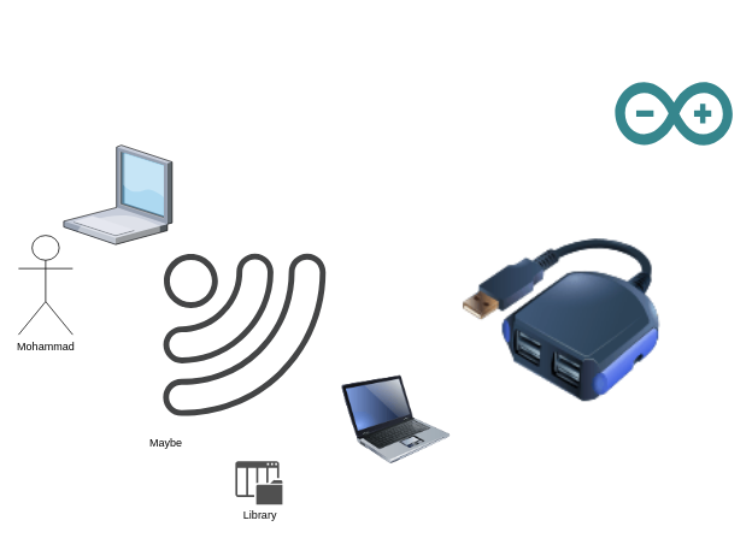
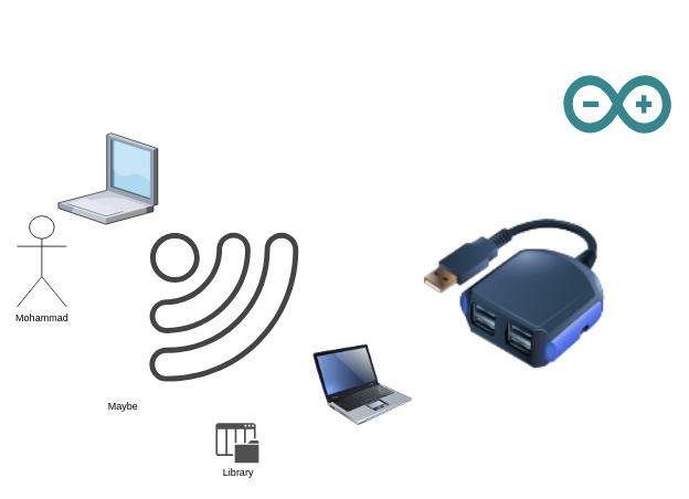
  <mxCell id="0" />
  <mxCell id="1" parent="0" />
  <mxCell id="2" value="" style="shape=image;html=1;verticalAlign=top;verticalLabelPosition=bottom;labelBackgroundColor=#ffffff;imageAspect=0;aspect=fixed;image=https://cdn2.iconfinder.com/data/icons/electronic-13/480/3-electronic-arduino-chipset-icon-2-128.png" vertex="1" parent="1"><mxGeometry x="680" y="160" width="130" height="130" as="geometry" /></mxCell>
  <mxCell id="3" value="" style="dashed=0;outlineConnect=0;html=1;align=center;labelPosition=center;verticalLabelPosition=bottom;verticalAlign=top;shape=mxgraph.weblogos.arduino;fillColor=#36868D;strokeColor=none" vertex="1" parent="1"><mxGeometry x="680" y="90" width="130" height="70" as="geometry" /></mxCell>
  <mxCell id="4" value="" style="shape=image;html=1;verticalAlign=top;verticalLabelPosition=bottom;labelBackgroundColor=#ffffff;imageAspect=0;aspect=fixed;image=https://cdn0.iconfinder.com/data/icons/logos-21/40/DELL-128.png" vertex="1" parent="1"><mxGeometry x="370" y="290" width="128" height="128" as="geometry" /></mxCell>
  <mxCell id="5" value="" style="image;html=1;image=img/lib/clip_art/computers/Laptop_128x128.png" vertex="1" parent="1"><mxGeometry x="378" y="409" width="120" height="110" as="geometry" /></mxCell>
  <mxCell id="6" value="" style="verticalLabelPosition=bottom;aspect=fixed;html=1;verticalAlign=top;strokeColor=none;align=center;outlineConnect=0;shape=mxgraph.citrix.laptop_1;" vertex="1" parent="1"><mxGeometry x="70" y="160" width="120" height="110" as="geometry" /></mxCell>
  <mxCell id="7" value="" style="shape=image;html=1;verticalAlign=top;verticalLabelPosition=bottom;labelBackgroundColor=#ffffff;imageAspect=0;aspect=fixed;image=https://cdn0.iconfinder.com/data/icons/logos-21/40/Huawei-128.png" vertex="1" parent="1"><mxGeometry x="80" y="20" width="128" height="128" as="geometry" /></mxCell>
  <mxCell id="8" value="" style="pointerEvents=1;shadow=0;dashed=0;html=1;strokeColor=none;fillColor=#434445;aspect=fixed;labelPosition=center;verticalLabelPosition=bottom;verticalAlign=top;align=center;outlineConnect=0;shape=mxgraph.vvd.wi_fi;direction=south;" vertex="1" parent="1"><mxGeometry x="180" y="280" width="180" height="180" as="geometry" /></mxCell>
  <mxCell id="9" value="" style="image;html=1;image=img/lib/clip_art/computers/USB_Hub_128x128.png;direction=east;flipV=0;flipH=1;" vertex="1" parent="1"><mxGeometry x="510" y="264" width="220" height="180" as="geometry" /></mxCell>
  <mxCell id="10" value="Mohammad" style="shape=umlActor;verticalLabelPosition=bottom;verticalAlign=top;html=1;outlineConnect=0;" vertex="1" parent="1"><mxGeometry x="20" y="260" width="60" height="110" as="geometry" /></mxCell>
- <mxCell id="11" value="Maybe" style="text;html=1;align=center;verticalAlign=middle;resizable=0;points=[];autosize=1;strokeColor=none;" vertex="1" parent="1"><mxGeometry x="158" y="480" width="50" height="20" as="geometry" /></mxCell>
+ <mxCell id="11" value="Maybe" style="text;html=1;align=center;verticalAlign=middle;resizable=0;points=[];autosize=1;strokeColor=none;" vertex="1" parent="1"><mxGeometry x="123" y="480" width="50" height="20" as="geometry" /></mxCell>
  <mxCell id="12" value="" style="shape=image;html=1;verticalAlign=top;verticalLabelPosition=bottom;labelBackgroundColor=#ffffff;imageAspect=0;aspect=fixed;image=https://cdn2.iconfinder.com/data/icons/stilllife/48x48/filesystems/gnome-fs-ssh.png" vertex="1" parent="1"><mxGeometry x="120" y="510" width="48" height="48" as="geometry" /></mxCell>
  <mxCell id="13" value="" style="shape=image;html=1;verticalAlign=top;verticalLabelPosition=bottom;labelBackgroundColor=#ffffff;imageAspect=0;aspect=fixed;image=https://cdn4.iconfinder.com/data/icons/bitcons/yellow/64x64/tcp.gif" vertex="1" parent="1"><mxGeometry x="190" y="511" width="49" height="49" as="geometry" /></mxCell>
  <mxCell id="14" value="" style="pointerEvents=1;shadow=0;dashed=0;html=1;strokeColor=none;fillColor=#505050;labelPosition=center;verticalLabelPosition=bottom;verticalAlign=top;outlineConnect=0;align=center;shape=mxgraph.office.concepts.list_library;" vertex="1" parent="1"><mxGeometry x="260" y="510" width="52" height="48" as="geometry" /></mxCell>
  <mxCell id="15" value="Library" style="text;html=1;align=center;verticalAlign=middle;resizable=0;points=[];autosize=1;strokeColor=none;" vertex="1" parent="1"><mxGeometry x="262" y="560" width="50" height="20" as="geometry" /></mxCell>
